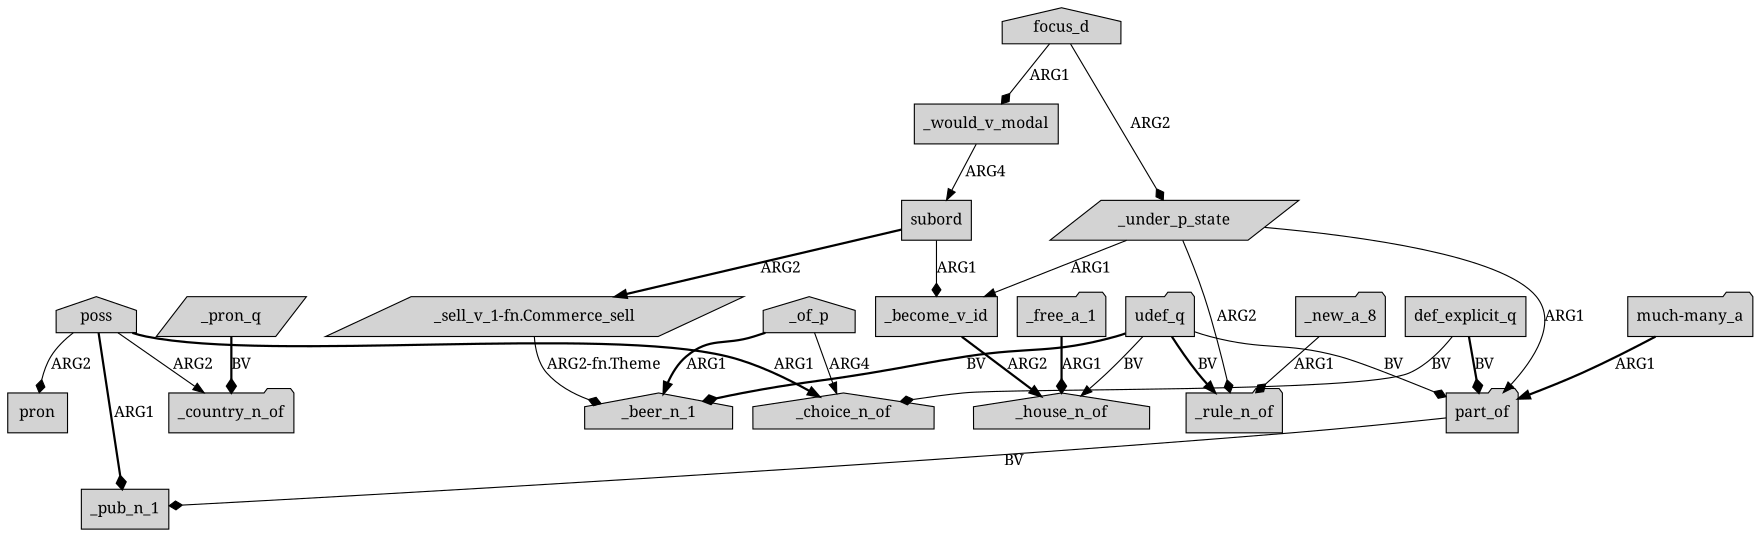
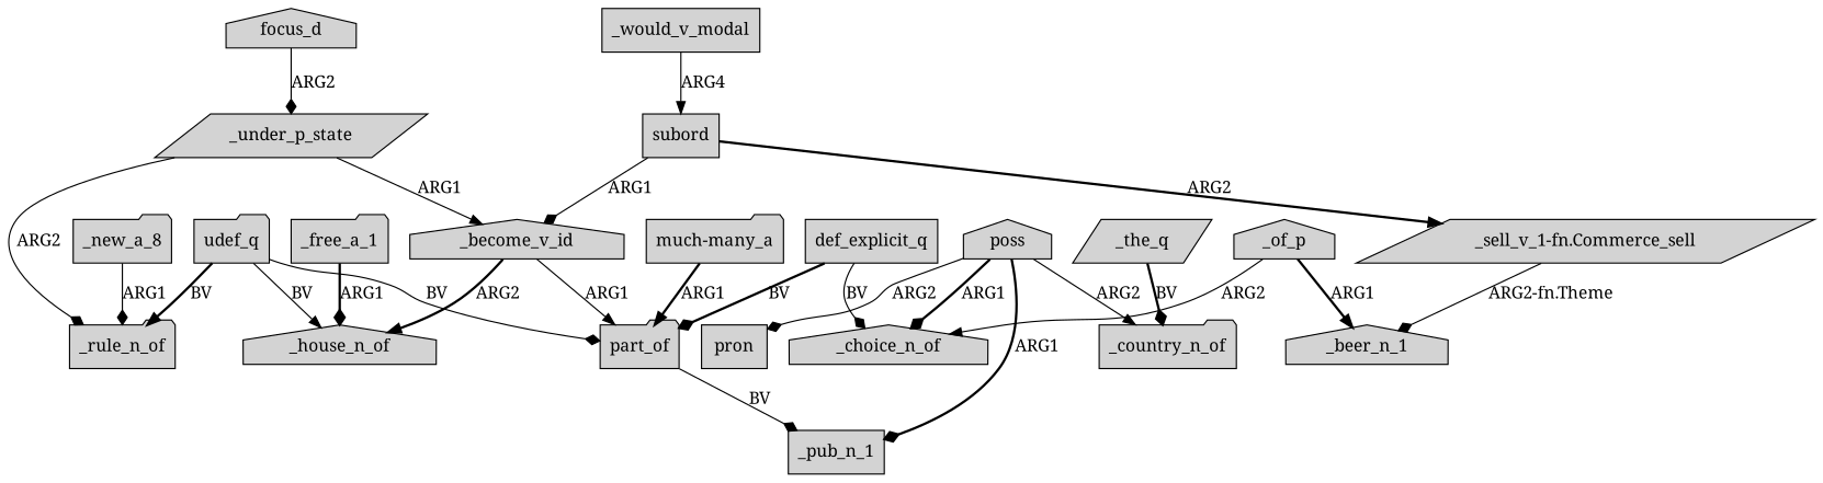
  digraph {
    fontname="Noto Serif"
    node [fontname="Noto Serif" shape=folder style=filled]
    edge [arrowhead=diamond fontname="Noto Serif" style=solid]
    udef_q
    _rule_n_of
    _house_n_of [shape=house]
    part_of
    _beer_n_1 [shape=house]
    _pub_n_1 [shape=box]
    _country_n_of
    poss [shape=house]
    pron [shape=box]
    _choice_n_of [shape=house]
-   _become_v_id [shape=box]
+   _become_v_id [shape=house]
    _under_p_state [shape=parallelogram]
    _of_p [shape=house]
    "much-many_a"
    _would_v_modal [shape=box]
    subord [shape=box]
    "_sell_v_1-fn.Commerce_sell" [shape=parallelogram]
-   _the_q [shape=parallelogram label=_pron_q]
+   _the_q [shape=parallelogram]
    def_explicit_q [shape=box]
    _free_a_1
    focus_d [shape=house]
    n22 [label=_new_a_8]
    udef_q -> _rule_n_of [arrowhead=normal label=BV style=bold]
    udef_q -> _house_n_of [arrowhead=normal label=BV]
    udef_q -> part_of [label=BV]
-   udef_q -> _beer_n_1 [label=BV style=bold]
    part_of -> _pub_n_1 [label=BV]
    poss -> _pub_n_1 [label=ARG1 style=bold]
    poss -> _country_n_of [arrowhead=normal label=ARG2]
    poss -> pron [label=ARG2]
-   poss -> _choice_n_of [arrowhead=normal label=ARG1 style=bold]
+   poss -> _choice_n_of [label=ARG1 style=bold]
    _become_v_id -> _house_n_of [arrowhead=normal label=ARG2 style=bold]
-   _under_p_state -> part_of [arrowhead=normal label=ARG1]
+   _become_v_id -> part_of [arrowhead=normal label=ARG1]
    _under_p_state -> _rule_n_of [label=ARG2]
    _under_p_state -> _become_v_id [arrowhead=normal label=ARG1]
    _of_p -> _beer_n_1 [arrowhead=normal label=ARG1 style=bold]
-   _of_p -> _choice_n_of [arrowhead=normal label=ARG4]
+   _of_p -> _choice_n_of [arrowhead=normal label=ARG2]
    "much-many_a" -> part_of [arrowhead=normal label=ARG1 style=bold]
    _would_v_modal -> subord [arrowhead=normal label=ARG4]
    subord -> _become_v_id [label=ARG1]
    subord -> "_sell_v_1-fn.Commerce_sell" [arrowhead=normal label=ARG2 style=bold]
    "_sell_v_1-fn.Commerce_sell" -> _beer_n_1 [label="ARG2-fn.Theme"]
    _the_q -> _country_n_of [label=BV style=bold]
    def_explicit_q -> part_of [label=BV style=bold]
    def_explicit_q -> _choice_n_of [label=BV]
    _free_a_1 -> _house_n_of [label=ARG1 style=bold]
    focus_d -> _under_p_state [label=ARG2]
-   focus_d -> _would_v_modal [label=ARG1]
    n22 -> _rule_n_of [label=ARG1]
  }
